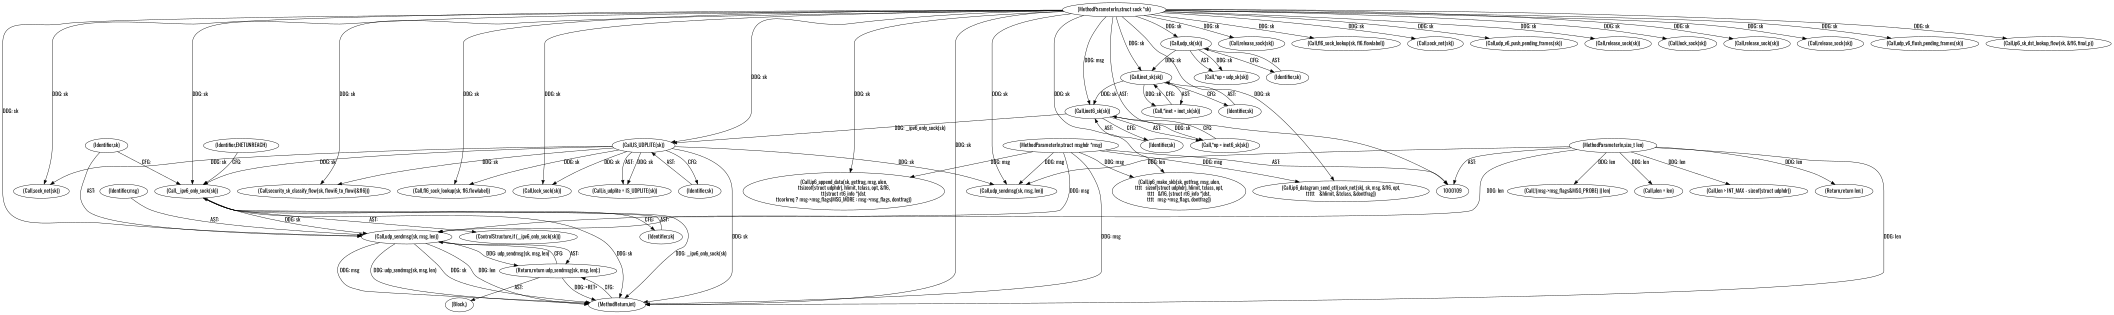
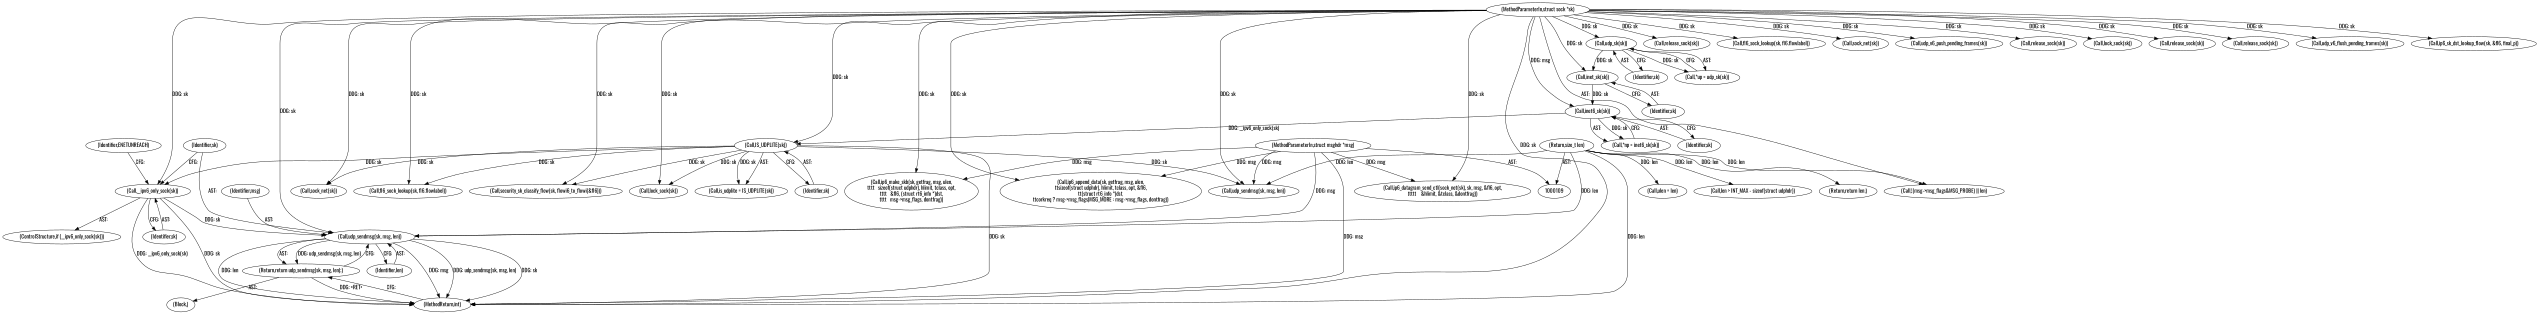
  digraph {
    fontname=Oswald
    node [fontname=Oswald]
    edge [fontname=Oswald]
    n1 [label="(Call,udp_sendmsg(sk, msg, len))"]
    n2 [label="(Return,return udp_sendmsg(sk, msg, len);)"]
+   n3 [label="(Identifier,len)"]
    n4 [label="(MethodReturn,int)"]
    n5 [label="(Block,)"]
    n6 [label="(Call,__ipv6_only_sock(sk))"]
    n7 [label="(Identifier,sk)"]
    n8 [label="(ControlStructure,if (__ipv6_only_sock(sk)))"]
    n9 [label="(Call,IS_UDPLITE(sk))"]
    n10 [label="(Call,security_sk_classify_flow(sk, flowi6_to_flowi(&fl6)))"]
    n11 [label="(Call,is_udplite = IS_UDPLITE(sk))"]
    n12 [label="(Identifier,sk)"]
    n13 [label="(Call,sock_net(sk))"]
    n14 [label="(Call,fl6_sock_lookup(sk, fl6.flowlabel))"]
    n15 [label="(Call,udp_sendmsg(sk, msg, len))"]
    n16 [label="(Call,lock_sock(sk))"]
    n17 [label="(Call,inet6_sk(sk))"]
    n18 [label="(Identifier,sk)"]
    n19 [label="(Call,*np = inet6_sk(sk))"]
    n20 [label="(Call,inet_sk(sk))"]
    n21 [label="(Identifier,sk)"]
-   n22 [label="(Call,*inet = inet_sk(sk))"]
    n23 [label="(Call,udp_sk(sk))"]
    n24 [label="(Call,*up = udp_sk(sk))"]
    n25 [label="(Identifier,sk)"]
    n26 [label="(MethodParameterIn,struct sock *sk)"]
    n27 [label="(Call,release_sock(sk))"]
    n28 [label="(Call,fl6_sock_lookup(sk, fl6.flowlabel))"]
    n29 [label="(Call,sock_net(sk))"]
    n30 [label="(Call,udp_v6_push_pending_frames(sk))"]
    n31 [label="(Call,release_sock(sk))"]
    n32 [label="(Call,lock_sock(sk))"]
    n33 [label="(Call,release_sock(sk))"]
    n34 [label="(Call,release_sock(sk))"]
    n35 [label="(Call,ip6_make_skb(sk, getfrag, msg, ulen,\n\t\t\t\t   sizeof(struct udphdr), hlimit, tclass, opt,\n\t\t\t\t   &fl6, (struct rt6_info *)dst,\n\t\t\t\t   msg->msg_flags, dontfrag))"]
    n36 [label="(Call,udp_v6_flush_pending_frames(sk))"]
    n37 [label="(Call,ip6_datagram_send_ctl(sock_net(sk), sk, msg, &fl6, opt,\n\t\t\t\t\t    &hlimit, &tclass, &dontfrag))"]
    n38 [label="(Call,ip6_append_data(sk, getfrag, msg, ulen,\n\t\tsizeof(struct udphdr), hlimit, tclass, opt, &fl6,\n\t\t(struct rt6_info *)dst,\n\t\tcorkreq ? msg->msg_flags|MSG_MORE : msg->msg_flags, dontfrag))"]
    n39 [label="(Call,ip6_sk_dst_lookup_flow(sk, &fl6, final_p))"]
    1000109
    n41 [label="(MethodParameterIn,struct msghdr *msg)"]
-   n42 [label="(MethodParameterIn,size_t len)"]
+   n42 [label="(Return,size_t len)"]
    n43 [label="(Call,!(msg->msg_flags&MSG_PROBE) || len)"]
    n44 [label="(Call,ulen = len)"]
    n45 [label="(Call,len > INT_MAX - sizeof(struct udphdr))"]
    n46 [label="(Return,return len;)"]
    n47 [label="(Identifier,msg)"]
    n48 [label="(Identifier,ENETUNREACH)"]
    n49 [label="(Identifier,sk)"]
    n1 -> n2 [label="AST: "]
    n1 -> n2 [label="DDG: udp_sendmsg(sk, msg, len)"]
+   n1 -> n3 [label="CFG: "]
    n1 -> n4 [label="DDG: msg"]
    n1 -> n4 [label="DDG: udp_sendmsg(sk, msg, len)"]
    n1 -> n4 [label="DDG: sk"]
    n1 -> n4 [label="DDG: len"]
    n2 -> n1 [label="CFG: "]
    n2 -> n4 [label="DDG: <RET>"]
    n2 -> n5 [label="AST: "]
+   n3 -> n1 [label="AST: "]
    n4 -> n2 [label="CFG: "]
    n6 -> n1 [label="DDG: sk"]
    n6 -> n4 [label="DDG: __ipv6_only_sock(sk)"]
    n6 -> n4 [label="DDG: sk"]
    n6 -> n7 [label="CFG: "]
    n6 -> n8 [label="AST: "]
    n7 -> n6 [label="AST: "]
    n9 -> n4 [label="DDG: sk"]
    n9 -> n6 [label="DDG: sk"]
    n9 -> n10 [label="DDG: sk"]
    n9 -> n11 [label="AST: "]
    n9 -> n11 [label="DDG: sk"]
    n9 -> n12 [label="CFG: "]
    n9 -> n13 [label="DDG: sk"]
    n9 -> n14 [label="DDG: sk"]
    n9 -> n15 [label="DDG: sk"]
    n9 -> n16 [label="DDG: sk"]
    n12 -> n9 [label="AST: "]
    n17 -> n9 [label="DDG: __ipv6_only_sock(sk)"]
    n17 -> n18 [label="CFG: "]
    n17 -> n19 [label="AST: "]
    n17 -> n19 [label="DDG: sk"]
    n18 -> n17 [label="AST: "]
    n19 -> n17 [label="CFG: "]
    n20 -> n17 [label="DDG: sk"]
    n20 -> n21 [label="CFG: "]
-   n20 -> n22 [label="AST: "]
-   n20 -> n22 [label="DDG: sk"]
    n21 -> n20 [label="AST: "]
-   n22 -> n20 [label="CFG: "]
    n23 -> n20 [label="DDG: sk"]
    n23 -> n24 [label="AST: "]
    n23 -> n24 [label="DDG: sk"]
    n23 -> n25 [label="CFG: "]
+   n24 -> n23 [label="CFG: "]
    n25 -> n23 [label="AST: "]
    n26 -> n1 [label="DDG: sk"]
    n26 -> n4 [label="DDG: sk"]
    n26 -> n6 [label="DDG: sk"]
    n26 -> n9 [label="DDG: sk"]
    n26 -> n10 [label="DDG: sk"]
    n26 -> n13 [label="DDG: sk"]
    n26 -> n14 [label="DDG: sk"]
    n26 -> n15 [label="DDG: sk"]
    n26 -> n16 [label="DDG: sk"]
    n26 -> n17 [label="DDG: msg"]
    n26 -> n20 [label="DDG: sk"]
    n26 -> n23 [label="DDG: sk"]
    n26 -> n27 [label="DDG: sk"]
    n26 -> n28 [label="DDG: sk"]
    n26 -> n29 [label="DDG: sk"]
    n26 -> n30 [label="DDG: sk"]
    n26 -> n31 [label="DDG: sk"]
    n26 -> n32 [label="DDG: sk"]
    n26 -> n33 [label="DDG: sk"]
    n26 -> n34 [label="DDG: sk"]
    n26 -> n35 [label="DDG: sk"]
    n26 -> n36 [label="DDG: sk"]
    n26 -> n37 [label="DDG: sk"]
    n26 -> n38 [label="DDG: sk"]
    n26 -> n39 [label="DDG: sk"]
-   n26 -> 1000109 [label="AST: "]
+   n26 -> n43 [label="AST: "]
    n41 -> n1 [label="DDG: msg"]
    n41 -> n4 [label="DDG: msg"]
    n41 -> n15 [label="DDG: msg"]
    n41 -> n35 [label="DDG: msg"]
    n41 -> n37 [label="DDG: msg"]
    n41 -> n38 [label="DDG: msg"]
    n41 -> 1000109 [label="AST: "]
    n42 -> n1 [label="DDG: len"]
    n42 -> n4 [label="DDG: len"]
    n42 -> n15 [label="DDG: len"]
    n42 -> 1000109 [label="AST: "]
    n42 -> n43 [label="DDG: len"]
    n42 -> n44 [label="DDG: len"]
    n42 -> n45 [label="DDG: len"]
    n42 -> n46 [label="DDG: len"]
    n47 -> n1 [label="AST: "]
    n48 -> n6 [label="CFG: "]
    n49 -> n1 [label="AST: "]
    n49 -> n6 [label="CFG: "]
  }
